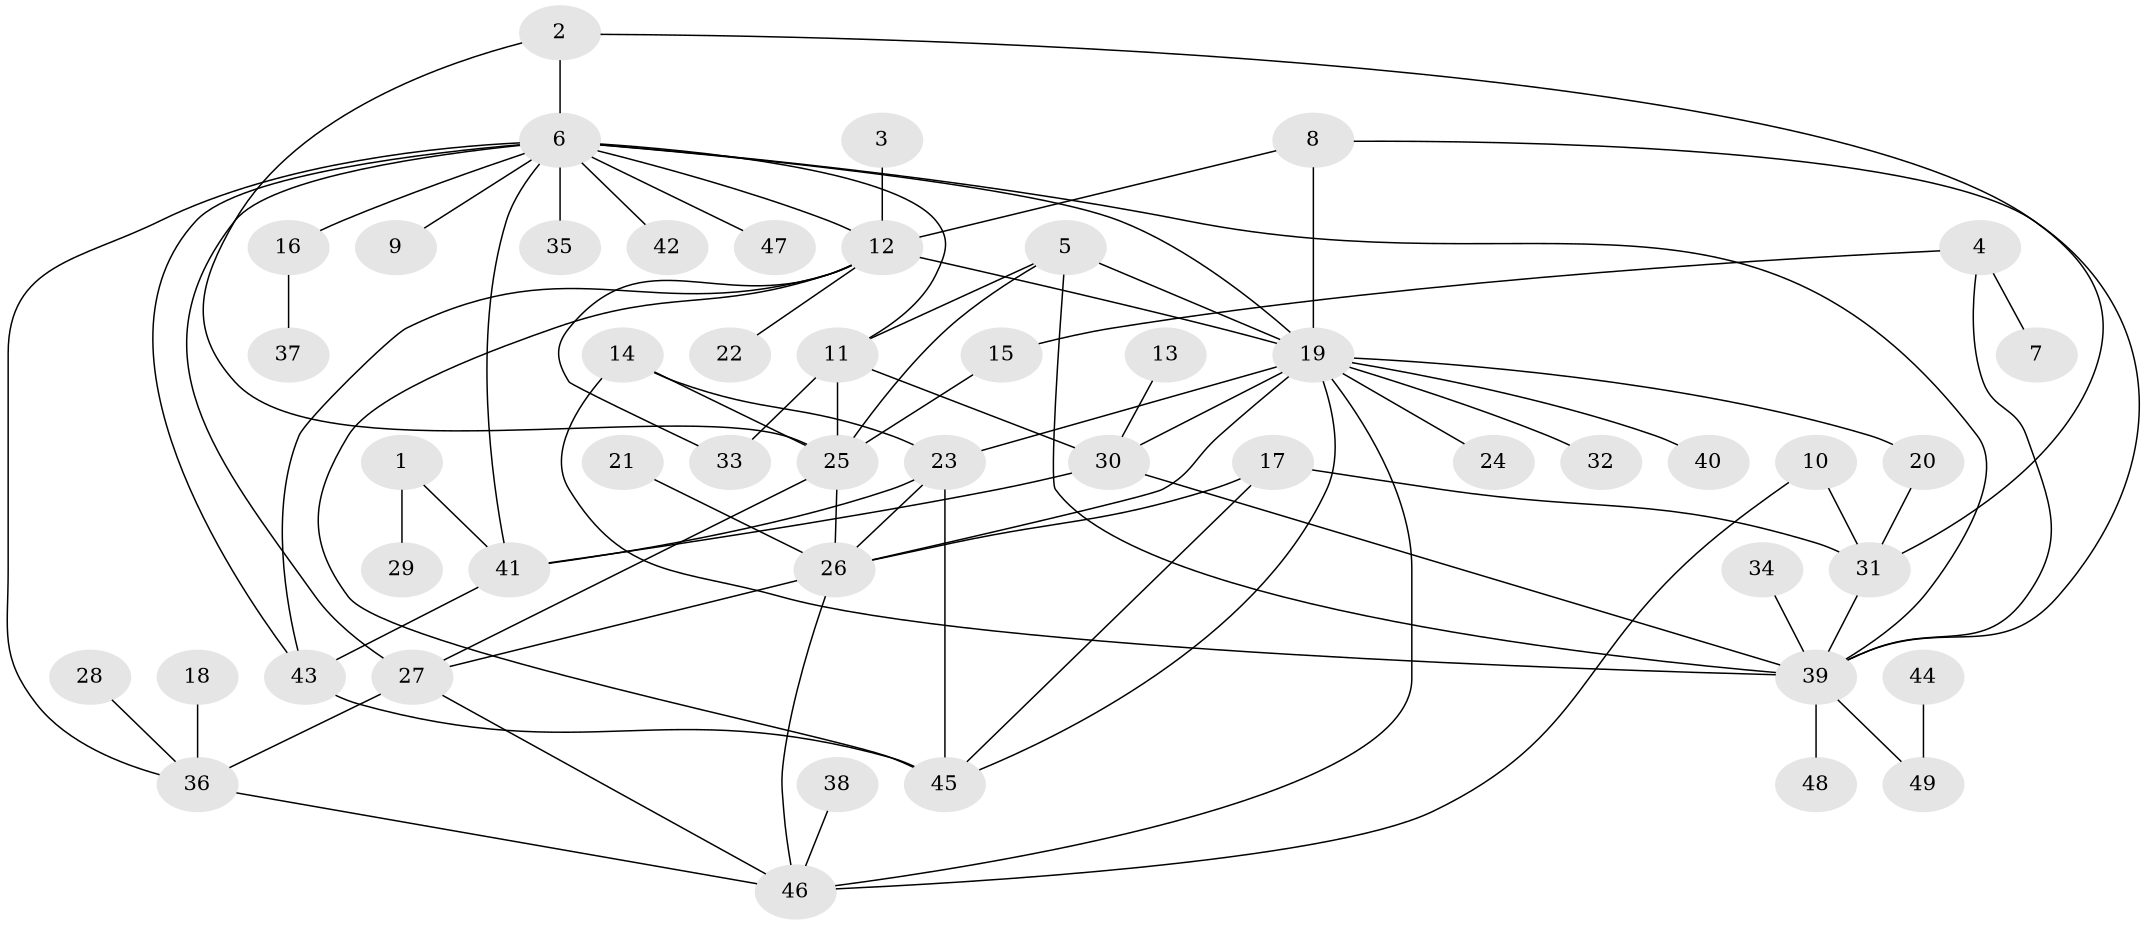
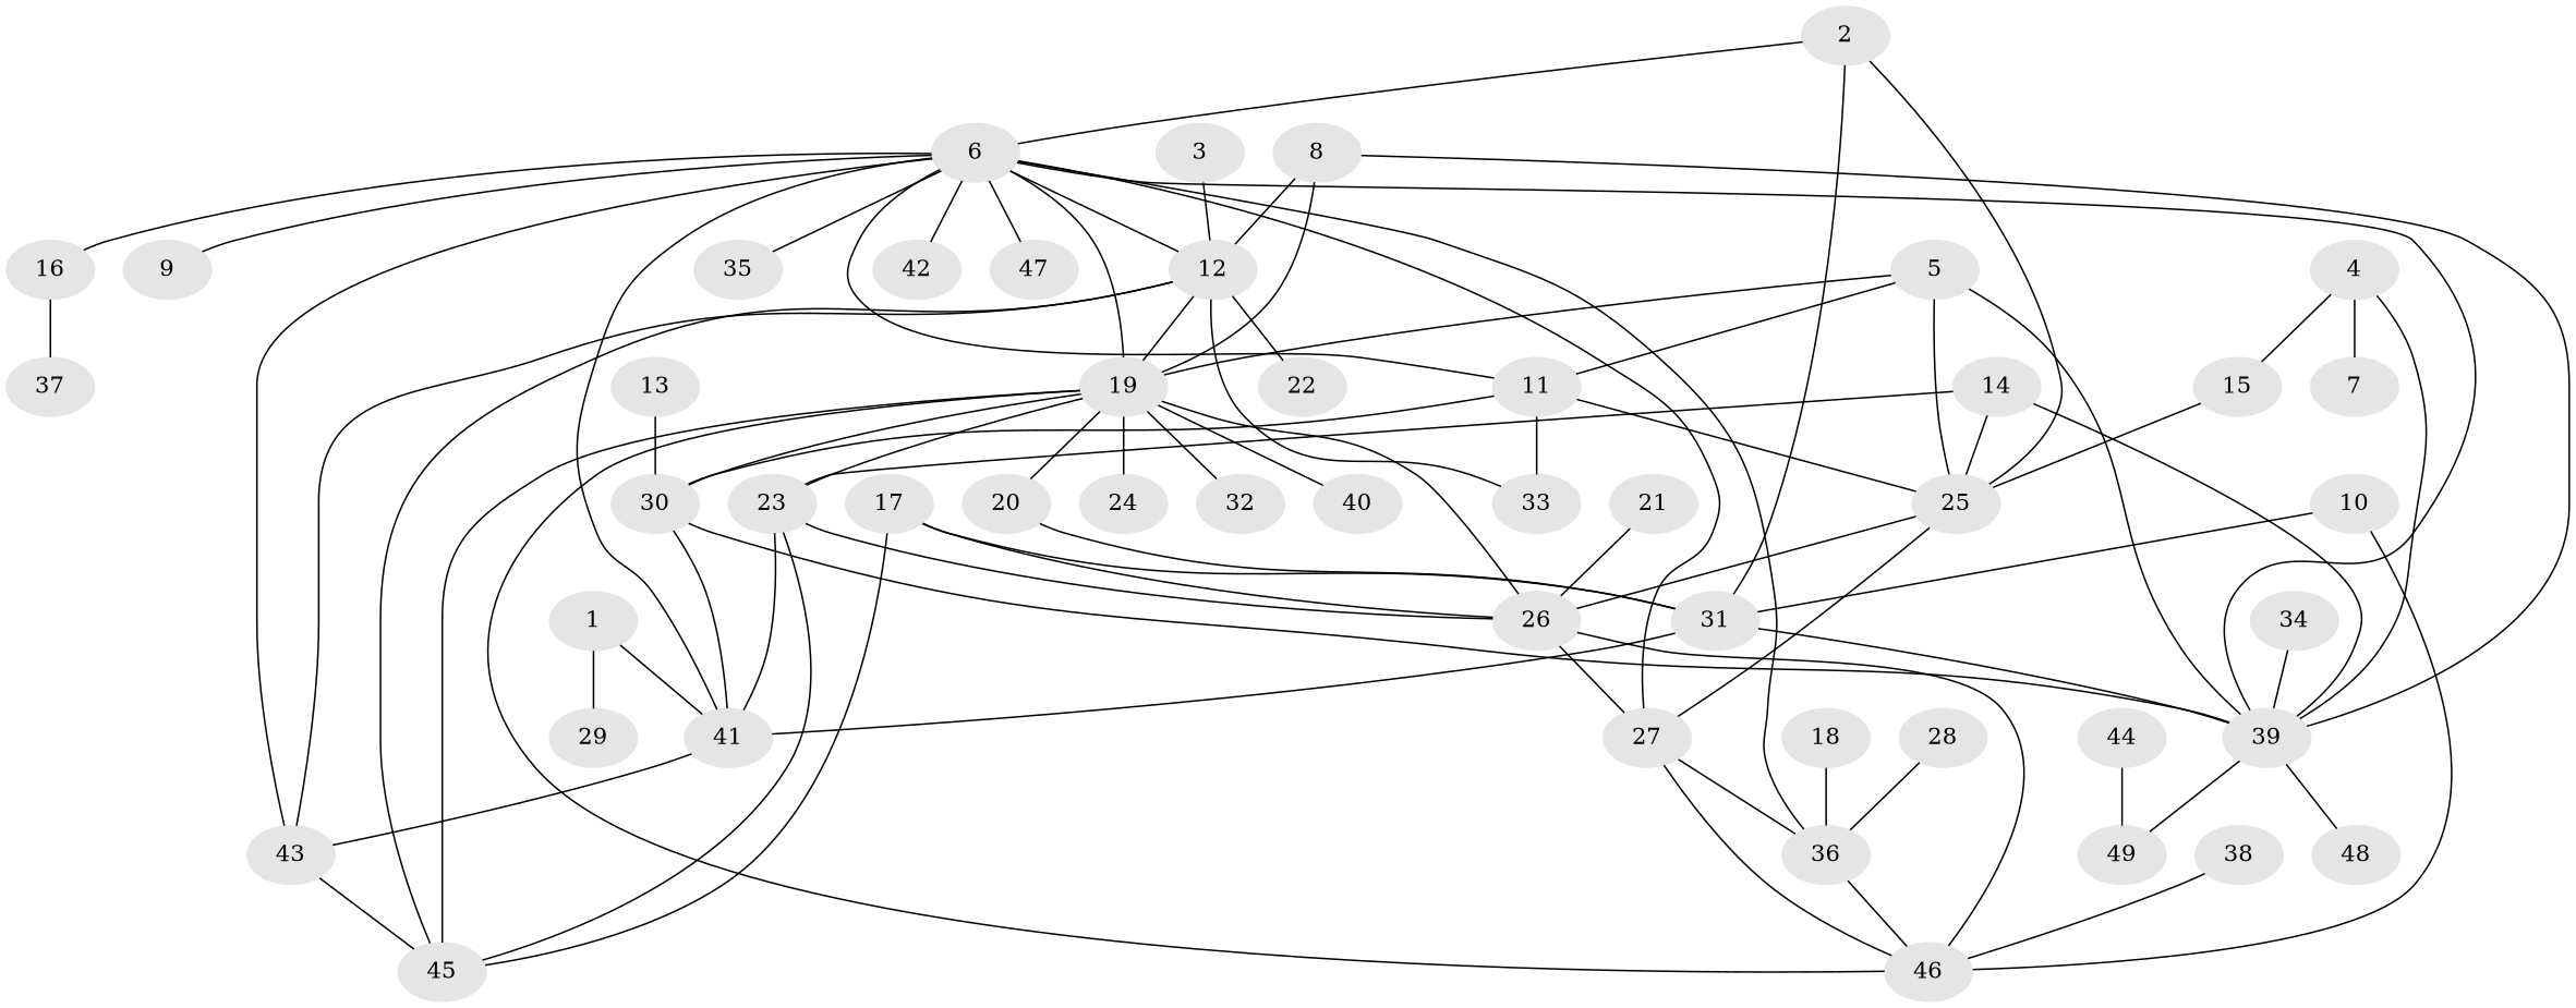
  graph {
    node [color=gray90 style=filled]
    edge [weight=1.0]
    1
    29
    41
    43
    2
    6
    25
    31
    12
    39
    11
    19
    9
    16
    27
    35
    36
    42
    47
    26
    3
    33
    22
    45
    4
    7
    15
    48
    49
    5
    30
    46
    23
    20
    24
    32
    40
    37
    8
    10
    13
    14
    17
    18
    21
    28
    34
    38
    44
    1 -- 29
    1 -- 41
    41 -- 43
    43 -- 45
    2 -- 6
    2 -- 25
    2 -- 31
    6 -- 41
    6 -- 43
    6 -- 12
    6 -- 39
    6 -- 11
    6 -- 19
    6 -- 9
    6 -- 16
    6 -- 27
    6 -- 35
    6 -- 36
    6 -- 42
    6 -- 47
    25 -- 27
    25 -- 26
+   31 -- 41
    31 -- 39
    12 -- 43
    12 -- 19
    12 -- 33
    12 -- 22
    12 -- 45
    39 -- 48
    39 -- 49
    11 -- 25
    11 -- 33
    11 -- 30
    19 -- 26
    19 -- 45
    19 -- 30
    19 -- 46
    19 -- 23
    19 -- 20
    19 -- 24
    19 -- 32
    19 -- 40
    16 -- 37
    27 -- 36
    27 -- 46
    36 -- 46
    26 -- 27
    26 -- 46
    3 -- 12
    4 -- 39
    4 -- 7
    4 -- 15
    15 -- 25
    5 -- 25
    5 -- 39
    5 -- 11
    5 -- 19
    30 -- 41
    30 -- 39
    23 -- 41
    23 -- 26
    23 -- 45
    20 -- 31
    8 -- 12
    8 -- 39
    8 -- 19
    10 -- 31
    10 -- 46
    13 -- 30
    14 -- 25
    14 -- 39
    14 -- 23
    17 -- 31
    17 -- 26
    17 -- 45
    18 -- 36
    21 -- 26
    28 -- 36
    34 -- 39
    38 -- 46
    44 -- 49
  }
